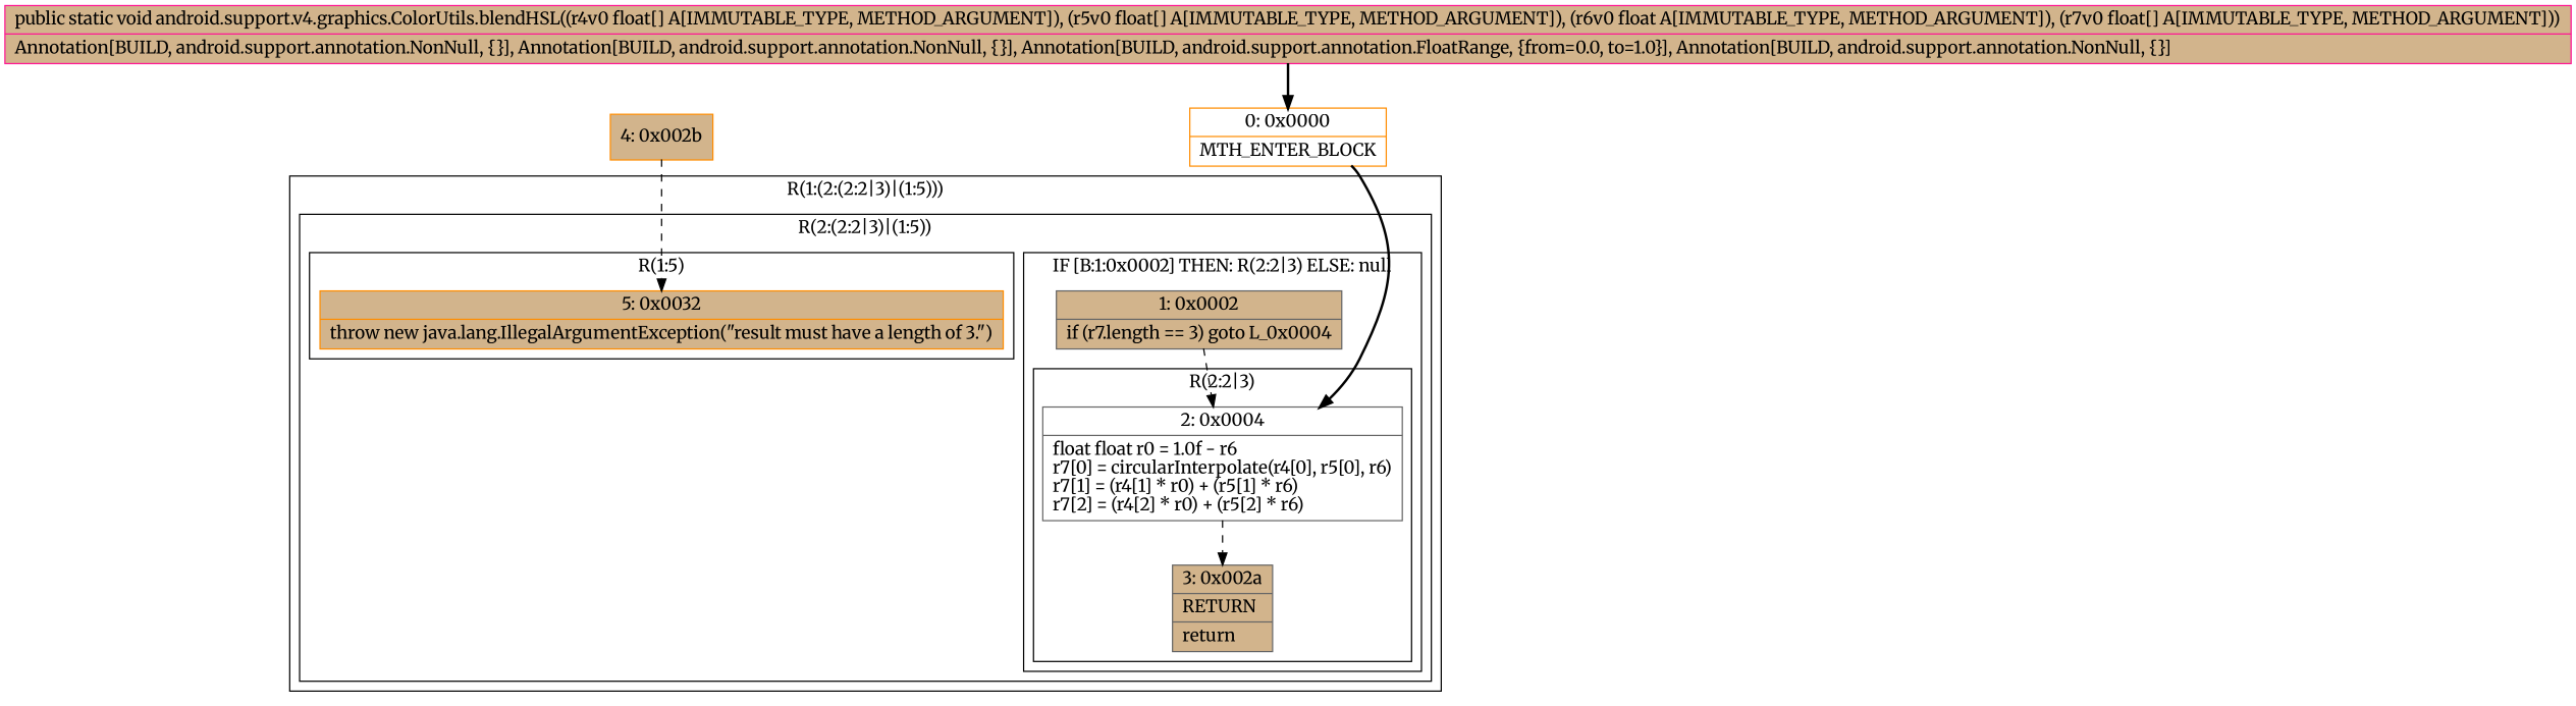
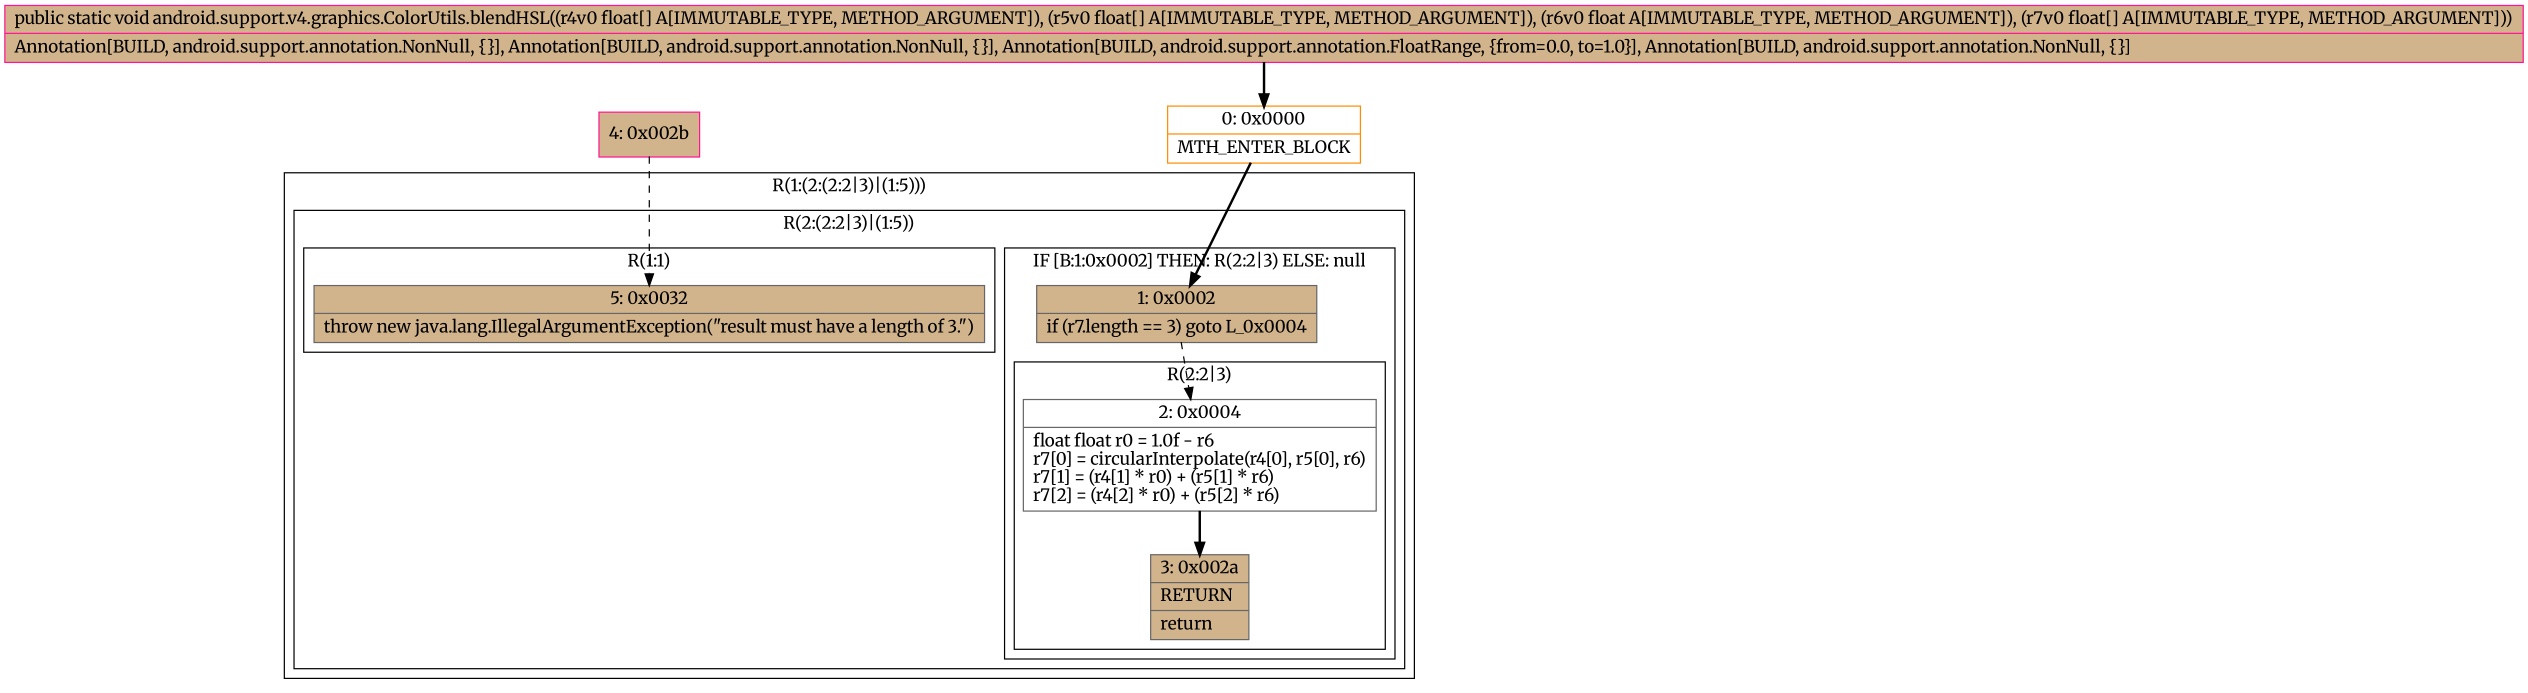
  digraph {
    fontname=Merriweather
    node [color=gray40 fillcolor=tan fontname=Merriweather shape=record style=filled]
    edge [fontname=Merriweather style=bold]
    n1 [fillcolor=white label="{2\:\ 0x0004|float float r0 = 1.0f \- r6\lr7[0] = circularInterpolate(r4[0], r5[0], r6)\lr7[1] = (r4[1] * r0) + (r5[1] * r6)\lr7[2] = (r4[2] * r0) + (r5[2] * r6)\l}"]
    n2 [label="{3\:\ 0x002a|RETURN\l|return\l}"]
    n3 [label="{1\:\ 0x0002|if (r7.length == 3) goto L_0x0004\l}"]
-   n4 [color=darkorange label="{5\:\ 0x0032|throw new java.lang.IllegalArgumentException(\"result must have a length of 3.\")\l}"]
-   n5 [color=darkorange label="{4\:\ 0x002b}"]
+   n4 [label="{5\:\ 0x0032|throw new java.lang.IllegalArgumentException(\"result must have a length of 3.\")\l}"]
+   n5 [color=deeppink label="{4\:\ 0x002b}"]
    n6 [color=darkorange fillcolor=white label="{0\:\ 0x0000|MTH_ENTER_BLOCK\l}"]
    n7 [color=deeppink label="{public static void android.support.v4.graphics.ColorUtils.blendHSL((r4v0 float[] A[IMMUTABLE_TYPE, METHOD_ARGUMENT]), (r5v0 float[] A[IMMUTABLE_TYPE, METHOD_ARGUMENT]), (r6v0 float A[IMMUTABLE_TYPE, METHOD_ARGUMENT]), (r7v0 float[] A[IMMUTABLE_TYPE, METHOD_ARGUMENT]))  | Annotation[BUILD, android.support.annotation.NonNull, \{\}], Annotation[BUILD, android.support.annotation.NonNull, \{\}], Annotation[BUILD, android.support.annotation.FloatRange, \{from=0.0, to=1.0\}], Annotation[BUILD, android.support.annotation.NonNull, \{\}]\l}"]
    subgraph cluster_1 {
      label="R(1:(2:(2:2|3)|(1:5)))"
      subgraph cluster_2 {
        label="R(2:(2:2|3)|(1:5))"
        subgraph cluster_3 {
          label="IF [B:1:0x0002] THEN: R(2:2|3) ELSE: null"
          n3
          subgraph cluster_4 {
            label="R(2:2|3)"
            n1
            n2
          }
        }
        subgraph cluster_5 {
-         label="R(1:5)"
+         label="R(1:1)"
          n4
        }
      }
    }
-   n1 -> n2 [style=dashed]
+   n1 -> n2
    n3 -> n1 [style=dashed]
    n5 -> n4 [style=dashed]
-   n6 -> n1
+   n6 -> n3
    n7 -> n6
  }
